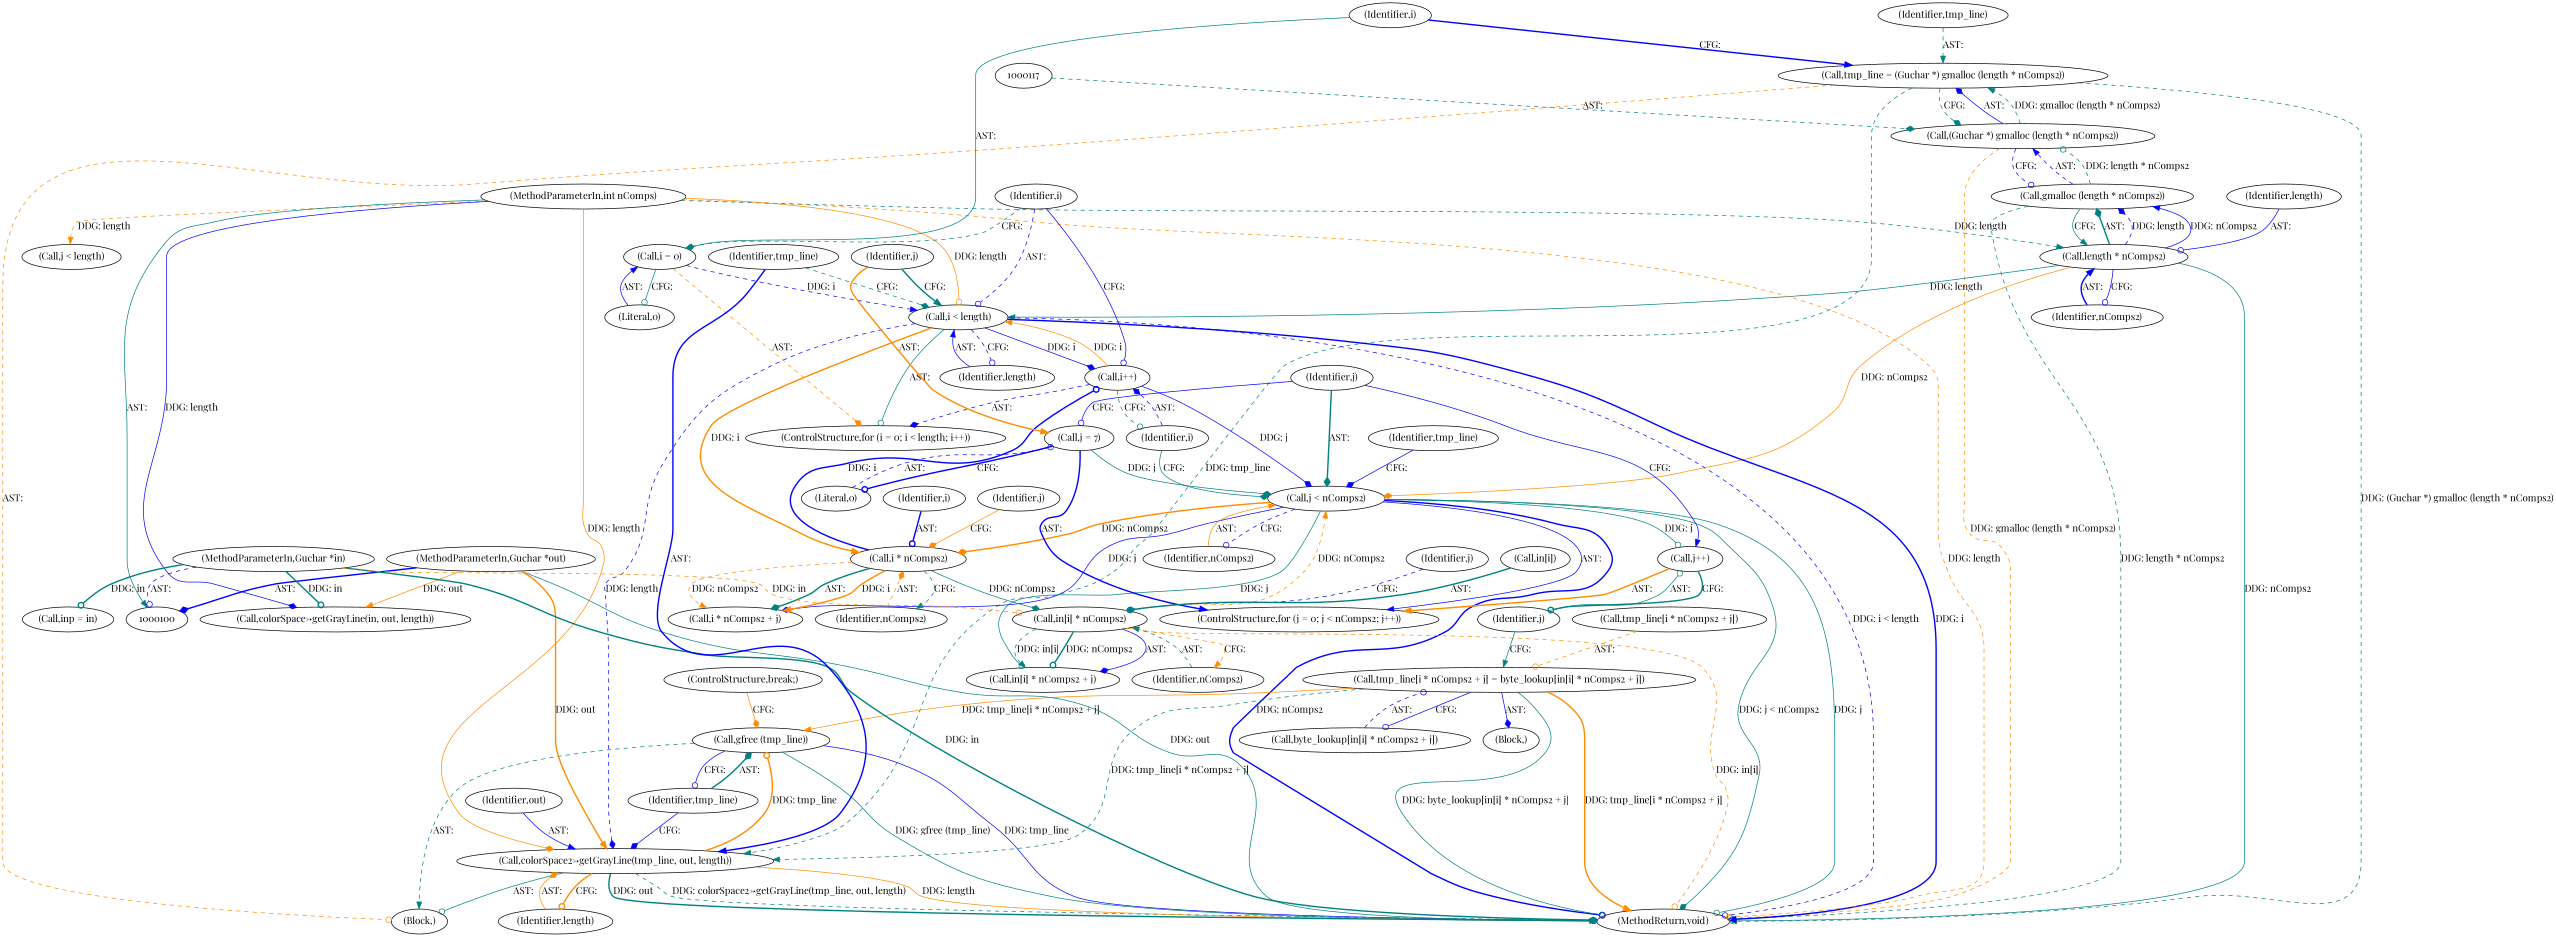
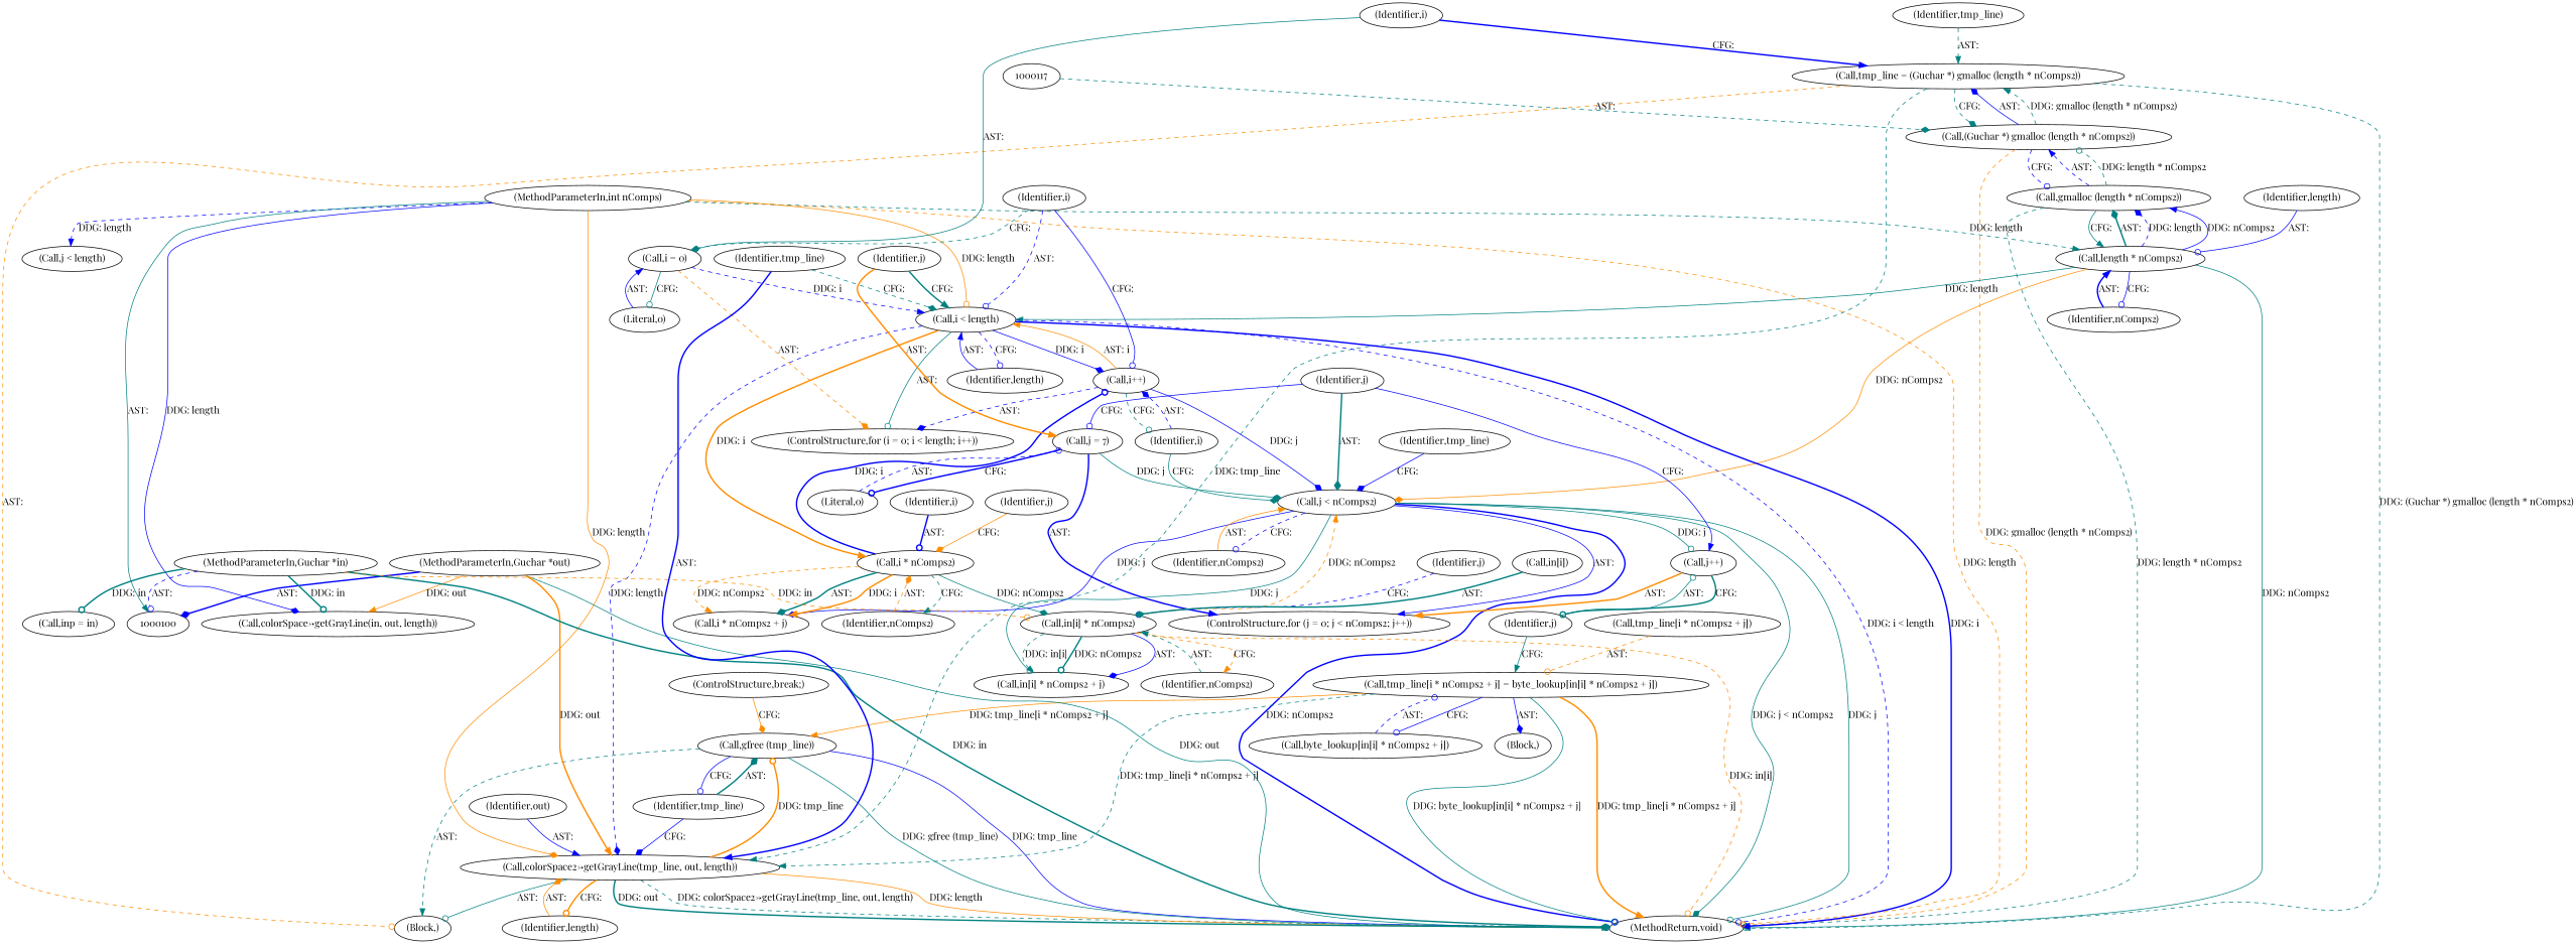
  digraph {
    fontname="Playfair Display"
    node [fontname="Playfair Display"]
    edge [arrowhead=normal color=teal fontname="Playfair Display" style=solid]
    n1 [label="(Call,gfree (tmp_line))"]
    n2 [label="(Block,)"]
    n3 [label="(Identifier,tmp_line)"]
    n4 [label="(MethodReturn,void)"]
    n5 [label="(Call,colorSpace2->getGrayLine(tmp_line, out, length))"]
    n6 [label="(Identifier,length)"]
    n7 [label="(Call,tmp_line = (Guchar *) gmalloc (length * nComps2))"]
    n8 [label="(Call,(Guchar *) gmalloc (length * nComps2))"]
    n9 [label="(Call,gmalloc (length * nComps2))"]
    n10 [label="(Call,length * nComps2)"]
    n11 [label="(Call,i < length)"]
    n12 [label="(Call,j < nComps2)"]
    n13 [label="(Identifier,nComps2)"]
    n14 [label="(Call,i++)"]
    n15 [label="(Call,i * nComps2)"]
    n16 [label="(Identifier,length)"]
    n17 [label="(ControlStructure,for (i = 0; i < length; i++))"]
    n18 [label="(Call,i * nComps2 + j)"]
    n19 [label="(Call,j++)"]
    n20 [label="(Call,in[i] * nComps2 + j)"]
    n21 [label="(ControlStructure,for (j = 0; j < nComps2; j++))"]
    n22 [label="(Identifier,nComps2)"]
    n23 [label="(MethodParameterIn,int nComps)"]
    n24 [label="(Call,j < length)"]
    n25 [label="(Call,colorSpace->getGrayLine(in, out, length))"]
    1000100
    n27 [label="(Call,tmp_line[i * nComps2 + j] = byte_lookup[in[i] * nComps2 + j])"]
    n28 [label="(Block,)"]
    n29 [label="(Call,byte_lookup[in[i] * nComps2 + j])"]
    n30 [label="(MethodParameterIn,Guchar *out)"]
    n31 [label="(Identifier,i)"]
    n32 [label="(Call,in[i] * nComps2)"]
    n33 [label="(Identifier,nComps2)"]
    n34 [label="(Identifier,nComps2)"]
    n35 [label="(Identifier,j)"]
    n36 [label="(Call,j = 7)"]
    n37 [label="(Literal,0)"]
    n38 [label="(MethodParameterIn,Guchar *in)"]
    n39 [label="(Call,inp = in)"]
    n40 [label="(Call,i = 0)"]
    n41 [label="(Literal,0)"]
    n42 [label="(Identifier,j)"]
    n43 [label="(Call,tmp_line[i * nComps2 + j])"]
    n44 [label="(Identifier,length)"]
    n45 [label="(Identifier,tmp_line)"]
    n46 [label="(Identifier,tmp_line)"]
    n47 [label="(Identifier,i)"]
    n48 [label="(ControlStructure,break;)"]
    n49 [label="(Identifier,j)"]
    n50 [label="(Identifier,j)"]
    n51 [label="(Call,in[i])"]
    n52 [label="(Identifier,i)"]
    n53 [label="(Identifier,tmp_line)"]
    n54 [label="(Identifier,j)"]
    n55 [label="(Identifier,out)"]
    n56 [label="(Identifier,i)"]
    1000117
    n1 -> n2 [label="AST: " style=dashed]
    n1 -> n3 [arrowhead=odot color=blue label="CFG: "]
    n1 -> n4 [arrowhead=odot color=blue label="DDG: tmp_line"]
    n1 -> n4 [arrowhead=odot label="DDG: gfree (tmp_line)"]
    n3 -> n1 [arrowhead=diamond label="AST: " style=bold]
    n3 -> n5 [arrowhead=diamond color=blue label="CFG: "]
    n5 -> n1 [arrowhead=odot color=darkorange label="DDG: tmp_line" style=bold]
    n5 -> n2 [arrowhead=odot label="AST: "]
    n5 -> n4 [arrowhead=diamond label="DDG: colorSpace2->getGrayLine(tmp_line, out, length)" style=dashed]
    n5 -> n4 [color=darkorange label="DDG: length"]
    n5 -> n4 [arrowhead=diamond label="DDG: out" style=bold]
    n5 -> n6 [arrowhead=odot color=darkorange label="CFG: " style=bold]
    n6 -> n5 [arrowhead=diamond color=darkorange label="AST: "]
    n7 -> n2 [arrowhead=odot color=darkorange label="AST: " style=dashed]
    n7 -> n4 [label="DDG: (Guchar *) gmalloc (length * nComps2)" style=dashed]
    n7 -> n5 [label="DDG: tmp_line" style=dashed]
    n7 -> n8 [arrowhead=diamond label="CFG: " style=dashed]
    n8 -> n4 [arrowhead=odot color=darkorange label="DDG: gmalloc (length * nComps2)" style=dashed]
    n8 -> n7 [arrowhead=diamond color=blue label="AST: "]
    n8 -> n7 [label="DDG: gmalloc (length * nComps2)" style=dashed]
    n8 -> n9 [arrowhead=odot color=blue label="CFG: " style=dashed]
    n9 -> n4 [arrowhead=diamond label="DDG: length * nComps2" style=dashed]
    n9 -> n8 [color=blue label="AST: " style=dashed]
    n9 -> n8 [arrowhead=odot label="DDG: length * nComps2" style=dashed]
    n9 -> n10 [label="CFG: "]
    n10 -> n4 [arrowhead=odot label="DDG: nComps2"]
    n10 -> n9 [arrowhead=diamond label="AST: " style=bold]
    n10 -> n9 [arrowhead=diamond color=blue label="DDG: length" style=dashed]
    n10 -> n9 [color=blue label="DDG: nComps2"]
    n10 -> n11 [label="DDG: length"]
    n10 -> n12 [arrowhead=diamond color=darkorange label="DDG: nComps2"]
    n10 -> n13 [arrowhead=odot color=blue label="CFG: "]
    n11 -> n4 [arrowhead=odot color=blue label="DDG: i < length" style=dashed]
    n11 -> n4 [color=blue label="DDG: i" style=bold]
    n11 -> n5 [arrowhead=diamond color=blue label="DDG: length" style=dashed]
    n11 -> n14 [arrowhead=diamond color=blue label="DDG: i"]
    n11 -> n15 [color=darkorange label="DDG: i" style=bold]
    n11 -> n16 [arrowhead=odot color=blue label="CFG: " style=dashed]
    n11 -> n17 [arrowhead=odot label="AST: "]
    n12 -> n4 [arrowhead=odot color=blue label="DDG: nComps2" style=bold]
    n12 -> n4 [arrowhead=diamond label="DDG: j < nComps2"]
    n12 -> n4 [arrowhead=odot label="DDG: j"]
-   n12 -> n15 [arrowhead=diamond color=darkorange label="DDG: nComps2" style=bold]
    n12 -> n18 [arrowhead=diamond color=blue label="DDG: j"]
    n12 -> n19 [arrowhead=odot label="DDG: j"]
    n12 -> n20 [arrowhead=odot label="DDG: j"]
    n12 -> n21 [color=blue label="AST: "]
    n12 -> n22 [arrowhead=odot color=blue label="CFG: " style=dashed]
    n13 -> n10 [color=blue label="AST: " style=bold]
-   n14 -> n11 [color=darkorange label="DDG: i"]
+   n14 -> n11 [color=darkorange label="AST: i"]
    n14 -> n12 [arrowhead=diamond color=blue label="DDG: j"]
    n14 -> n17 [arrowhead=diamond color=blue label="AST: " style=dashed]
    n14 -> n31 [arrowhead=odot label="CFG: " style=dashed]
    n15 -> n14 [arrowhead=odot color=blue label="DDG: i" style=bold]
    n15 -> n18 [arrowhead=diamond label="AST: " style=bold]
    n15 -> n18 [color=darkorange label="DDG: i" style=bold]
    n15 -> n18 [color=darkorange label="DDG: nComps2" style=dashed]
    n15 -> n32 [arrowhead=diamond label="DDG: nComps2"]
    n15 -> n33 [label="CFG: " style=dashed]
    n16 -> n11 [color=blue label="AST: "]
    n19 -> n21 [color=darkorange label="AST: " style=bold]
    n19 -> n35 [arrowhead=odot label="CFG: " style=bold]
    n22 -> n12 [color=darkorange label="AST: "]
    n23 -> n4 [arrowhead=odot color=darkorange label="DDG: length" style=dashed]
    n23 -> n5 [arrowhead=diamond color=darkorange label="DDG: length"]
    n23 -> n10 [label="DDG: length" style=dashed]
    n23 -> n11 [arrowhead=odot color=darkorange label="DDG: length"]
-   n23 -> n24 [color=darkorange label="DDG: length" style=dashed]
+   n23 -> n24 [color=blue label="DDG: length" style=dashed]
    n23 -> n25 [arrowhead=diamond color=blue label="DDG: length"]
    n23 -> 1000100 [label="AST: "]
    n27 -> n1 [color=darkorange label="DDG: tmp_line[i * nComps2 + j]"]
    n27 -> n4 [color=darkorange label="DDG: tmp_line[i * nComps2 + j]" style=bold]
    n27 -> n4 [arrowhead=odot label="DDG: byte_lookup[in[i] * nComps2 + j]"]
    n27 -> n5 [label="DDG: tmp_line[i * nComps2 + j]" style=dashed]
    n27 -> n28 [arrowhead=diamond color=blue label="AST: "]
    n27 -> n29 [arrowhead=odot color=blue label="CFG: "]
    n29 -> n27 [arrowhead=odot color=blue label="AST: " style=dashed]
    n30 -> n4 [label="DDG: out"]
    n30 -> n5 [color=darkorange label="DDG: out" style=bold]
    n30 -> n25 [color=darkorange label="DDG: out"]
    n30 -> 1000100 [arrowhead=diamond color=blue label="AST: " style=bold]
    n31 -> n12 [arrowhead=diamond label="CFG: "]
    n31 -> n14 [arrowhead=diamond color=blue label="AST: " style=dashed]
    n32 -> n4 [arrowhead=odot color=darkorange label="DDG: in[i]" style=dashed]
    n32 -> n12 [color=darkorange label="DDG: nComps2" style=dashed]
    n32 -> n20 [arrowhead=diamond color=blue label="AST: "]
    n32 -> n20 [label="DDG: in[i]" style=dashed]
    n32 -> n20 [arrowhead=odot label="DDG: nComps2" style=bold]
    n32 -> n34 [color=darkorange label="CFG: " style=dashed]
    n33 -> n15 [arrowhead=diamond color=darkorange label="AST: " style=dashed]
    n34 -> n32 [label="AST: " style=dashed]
    n35 -> n19 [arrowhead=odot label="AST: "]
    n35 -> n27 [label="CFG: "]
    n36 -> n12 [arrowhead=diamond label="DDG: j"]
    n36 -> n21 [color=blue label="AST: " style=bold]
    n36 -> n37 [arrowhead=odot color=blue label="CFG: " style=bold]
    n37 -> n36 [arrowhead=odot color=blue label="AST: " style=dashed]
    n38 -> n4 [arrowhead=diamond label="DDG: in" style=bold]
    n38 -> n25 [arrowhead=odot label="DDG: in" style=bold]
    n38 -> 1000100 [arrowhead=odot color=blue label="AST: " style=dashed]
    n38 -> n32 [arrowhead=odot color=darkorange label="DDG: in" style=dashed]
    n38 -> n39 [arrowhead=odot label="DDG: in" style=bold]
    n40 -> n11 [color=blue label="DDG: i" style=dashed]
    n40 -> n17 [arrowhead=diamond color=darkorange label="AST: " style=dashed]
    n40 -> n41 [arrowhead=odot label="CFG: "]
    n41 -> n40 [color=blue label="AST: "]
    n42 -> n12 [arrowhead=diamond label="AST: " style=bold]
    n42 -> n19 [color=blue label="CFG: "]
    n42 -> n36 [arrowhead=odot color=blue label="CFG: "]
    n43 -> n27 [arrowhead=odot color=darkorange label="AST: " style=dashed]
    n44 -> n10 [arrowhead=odot color=blue label="AST: "]
    n45 -> n7 [label="AST: " style=dashed]
    n46 -> n5 [color=blue label="AST: " style=bold]
    n46 -> n11 [arrowhead=diamond label="CFG: " style=dashed]
    n47 -> n11 [arrowhead=odot color=blue label="AST: " style=dashed]
    n47 -> n14 [arrowhead=odot color=blue label="CFG: "]
    n47 -> n40 [label="CFG: " style=dashed]
    n48 -> n1 [arrowhead=diamond color=darkorange label="CFG: "]
    n49 -> n11 [label="CFG: " style=bold]
    n49 -> n36 [color=darkorange label="AST: " style=bold]
    n50 -> n32 [arrowhead=odot color=blue label="CFG: " style=dashed]
    n51 -> n32 [arrowhead=diamond label="AST: " style=bold]
    n52 -> n15 [arrowhead=odot color=blue label="AST: " style=bold]
    n53 -> n12 [arrowhead=diamond color=blue label="CFG: "]
    n54 -> n15 [arrowhead=diamond color=darkorange label="CFG: "]
    n55 -> n5 [color=blue label="AST: "]
    n56 -> n7 [color=blue label="CFG: " style=bold]
    n56 -> n40 [arrowhead=diamond label="AST: "]
    1000117 -> n8 [arrowhead=diamond label="AST: " style=dashed]
  }
